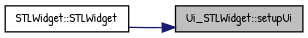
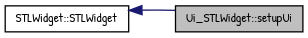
  digraph {
    rankdir=RL
    fontname="Patrick Hand"
    node [color=black fontname="Patrick Hand" fontsize=10 shape=record style=filled]
    n1 [fillcolor=grey75 fontcolor=black height=0.2 label="Ui_STLWidget::setupUi" width=0.4]
    n2 [fillcolor=white height=0.2 label="STLWidget::STLWidget" width=0.4]
-   n1 -> n2 [color=midnightblue dir=back fontname="Patrick Hand" fontsize=10 labelfontname=Helvetica labelfontsize=10 style=solid]
+   n2 -> n1 [color=midnightblue dir=back fontname="Patrick Hand" fontsize=10 labelfontname=Helvetica labelfontsize=10 style=solid]
  }
